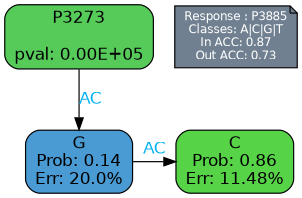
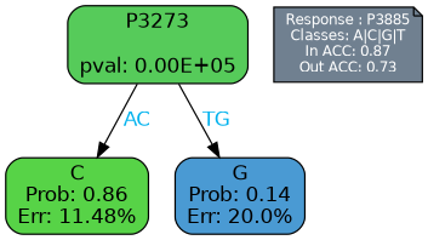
  digraph {
    fontname="DejaVu Sans"
    ranksep=equally
    splines=polylines
    node [color=black fontname="DejaVu Sans" shape=box style="filled, rounded"]
    edge [fontcolor=deepskyblue2 fontname="DejaVu Sans"]
    n1 [fillcolor="#57d347" label="C\nProb: 0.86\nErr: 11.48%"]
    n2 [fillcolor="#4a9ad3" label="G\nProb: 0.14\nErr: 20.0%"]
    n3 [align=left fillcolor=slategray fontcolor=white fontsize=10 label="Response : P3885\nClasses: A|C|G|T\nIn ACC: 0.87\nOut ACC: 0.73\n" shape=note style=filled]
    n4 [fillcolor="#56cb5a" label="P3273\n\npval: 0.00E+05"]
    subgraph sub_1 {
      rank=same
      n1
      n2
    }
    subgraph sub_2 {
      rank=same
      n3
      n4
    }
-   n2 -> n1 [label=AC]
-   n4 -> n2 [label=AC]
+   n4 -> n1 [label=AC]
+   n4 -> n2 [label=TG]
  }
